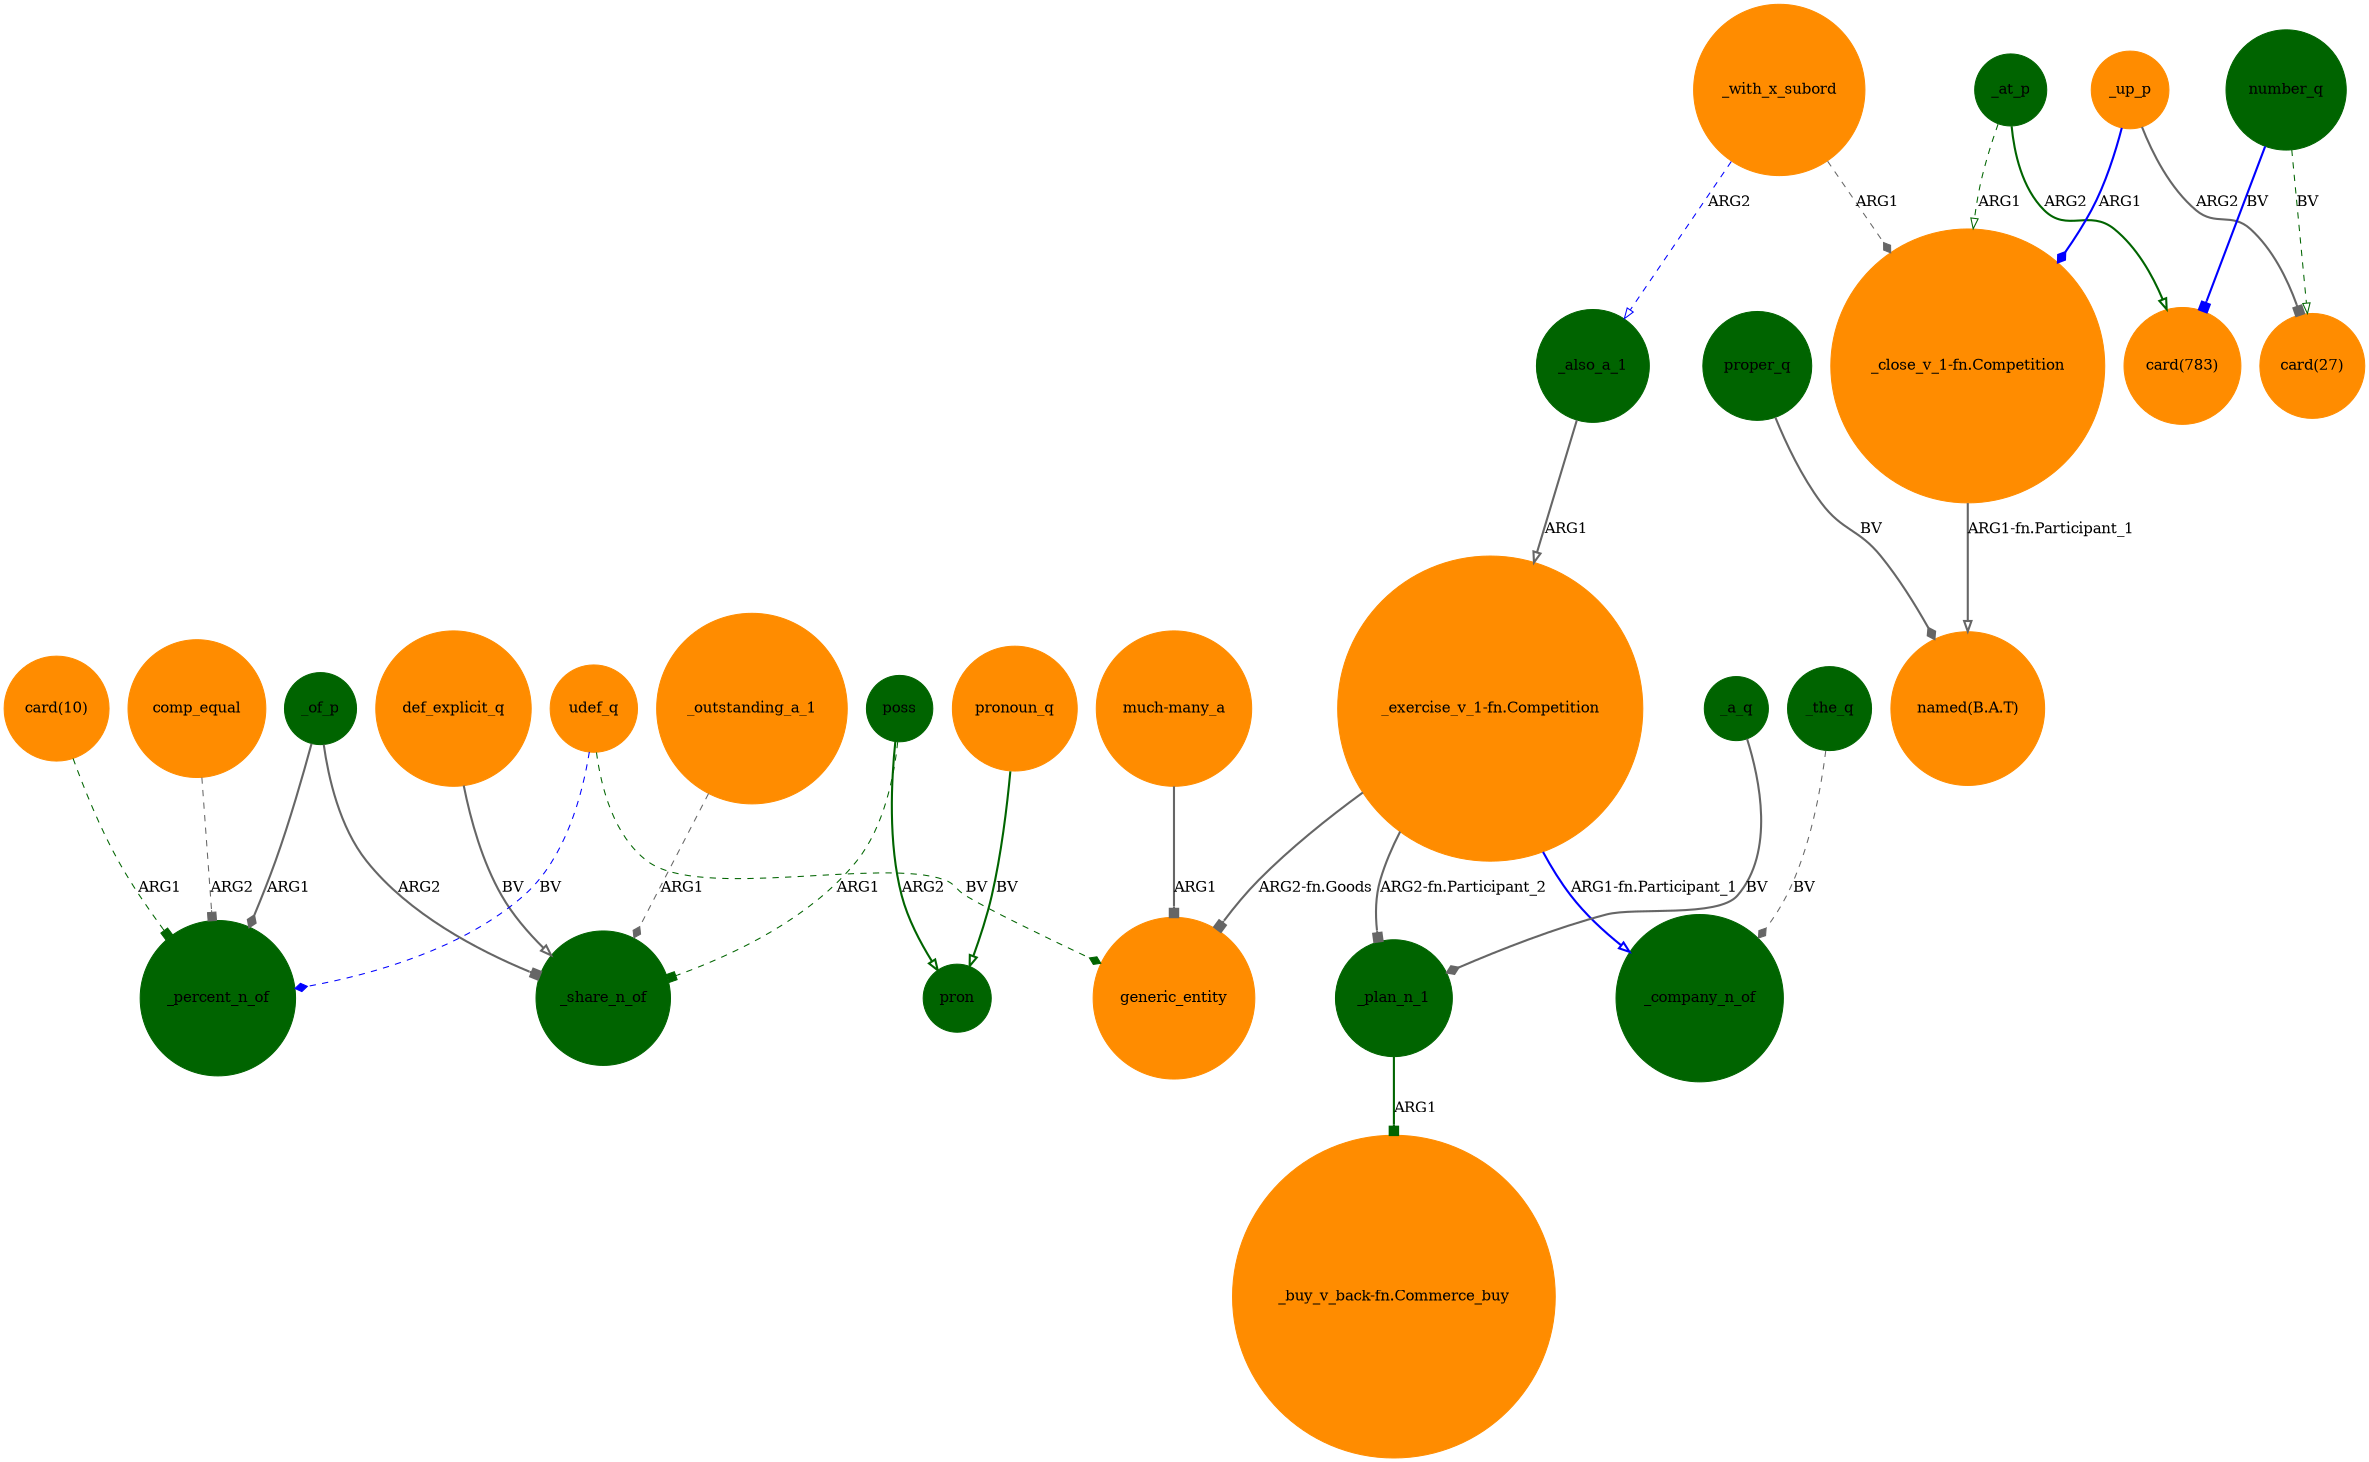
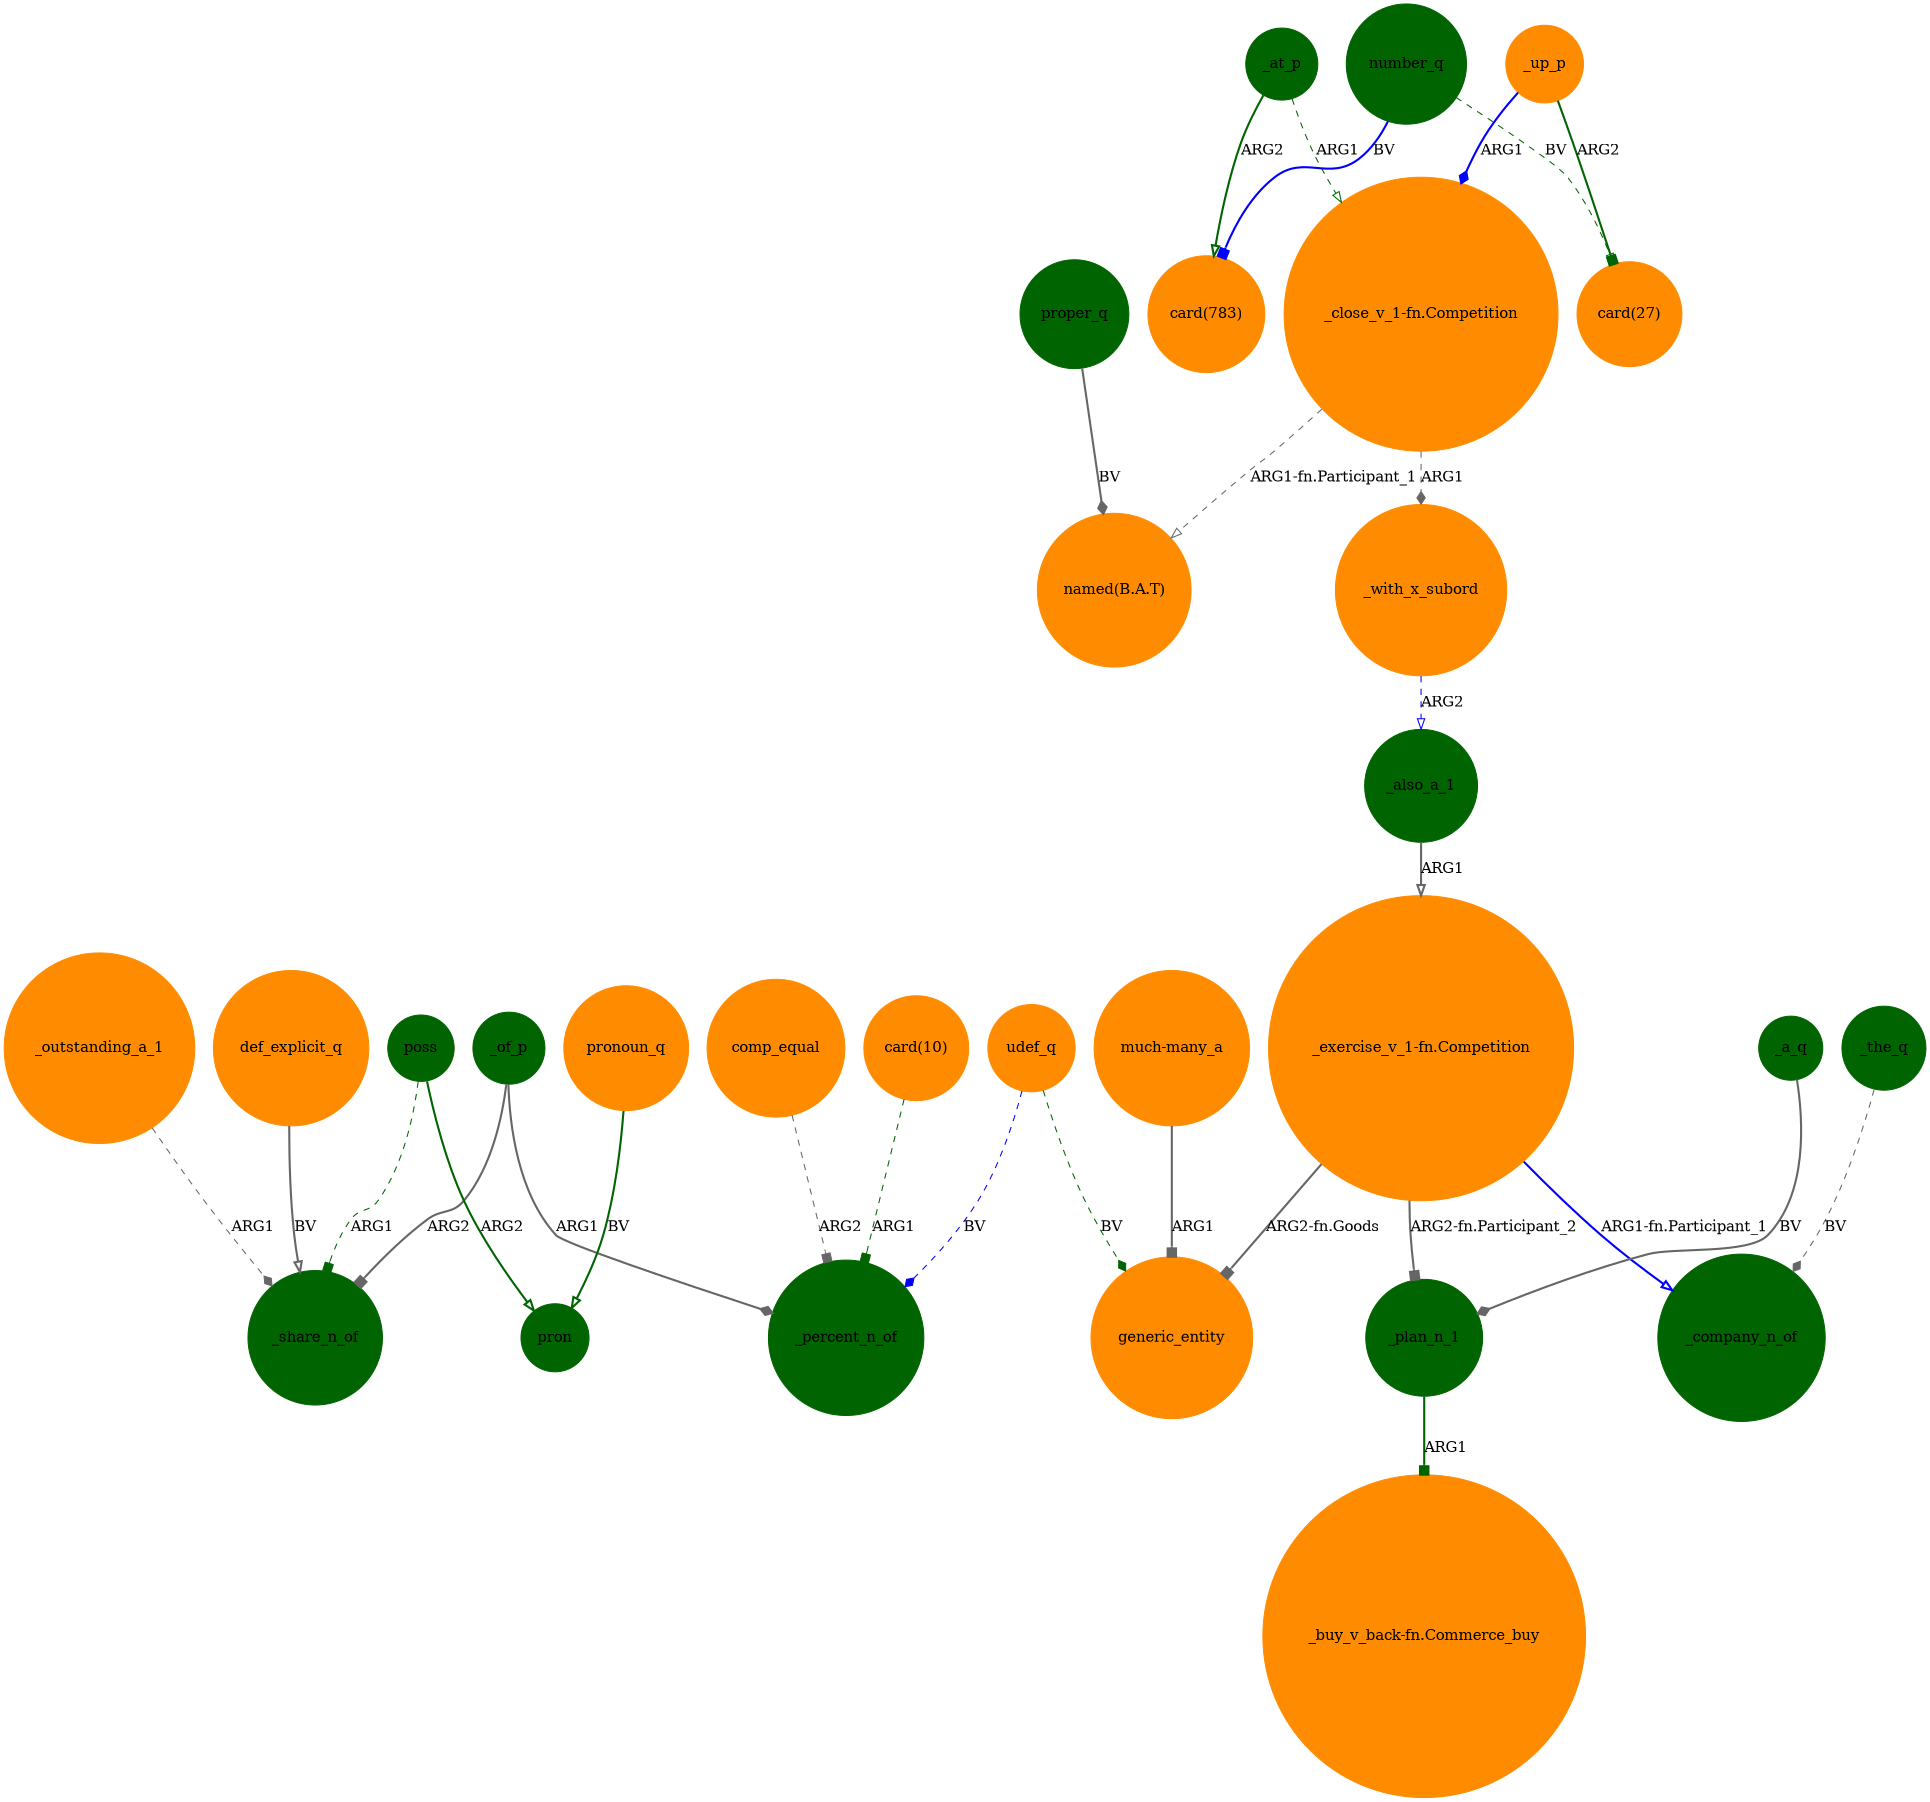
  digraph {
    node [color=darkorange shape=circle style=filled]
    edge [arrowhead=box color=gray40 style=bold]
    _percent_n_of [color=darkgreen]
    comp_equal
    "much-many_a"
    generic_entity
    _also_a_1 [color=darkgreen]
    _with_x_subord
    "_close_v_1-fn.Competition"
    "_exercise_v_1-fn.Competition"
    "named(B.A.T)"
    _plan_n_1 [color=darkgreen]
    _company_n_of [color=darkgreen]
    _at_p [color=darkgreen]
    "card(783)"
    _of_p [color=darkgreen]
    _share_n_of [color=darkgreen]
    _up_p
    "card(27)"
    def_explicit_q
    udef_q
    _outstanding_a_1
    pron [color=darkgreen]
    pronoun_q
    "_buy_v_back-fn.Commerce_buy"
    poss [color=darkgreen]
    _a_q [color=darkgreen]
    "card(10)"
    number_q [color=darkgreen]
    _the_q [color=darkgreen]
    proper_q [color=darkgreen]
    comp_equal -> _percent_n_of [label=ARG2 style=dashed]
    "much-many_a" -> generic_entity [label=ARG1]
    _also_a_1 -> "_exercise_v_1-fn.Competition" [arrowhead=onormal label=ARG1]
    _with_x_subord -> _also_a_1 [arrowhead=onormal color=blue label=ARG2 style=dashed]
-   _with_x_subord -> "_close_v_1-fn.Competition" [arrowhead=diamond label=ARG1 style=dashed]
-   "_close_v_1-fn.Competition" -> "named(B.A.T)" [arrowhead=onormal label="ARG1-fn.Participant_1"]
+   "_close_v_1-fn.Competition" -> _with_x_subord [arrowhead=diamond label=ARG1 style=dashed]
+   "_close_v_1-fn.Competition" -> "named(B.A.T)" [arrowhead=onormal label="ARG1-fn.Participant_1" style=dashed]
    "_exercise_v_1-fn.Competition" -> generic_entity [label="ARG2-fn.Goods"]
    "_exercise_v_1-fn.Competition" -> _plan_n_1 [label="ARG2-fn.Participant_2"]
    "_exercise_v_1-fn.Competition" -> _company_n_of [arrowhead=onormal color=blue label="ARG1-fn.Participant_1"]
    _plan_n_1 -> "_buy_v_back-fn.Commerce_buy" [color=darkgreen label=ARG1]
    _at_p -> "_close_v_1-fn.Competition" [arrowhead=onormal color=darkgreen label=ARG1 style=dashed]
    _at_p -> "card(783)" [arrowhead=onormal color=darkgreen label=ARG2]
    _of_p -> _percent_n_of [arrowhead=diamond label=ARG1]
    _of_p -> _share_n_of [label=ARG2]
    _up_p -> "_close_v_1-fn.Competition" [arrowhead=diamond color=blue label=ARG1]
-   _up_p -> "card(27)" [label=ARG2]
+   _up_p -> "card(27)" [color=darkgreen label=ARG2]
    def_explicit_q -> _share_n_of [arrowhead=onormal label=BV]
    udef_q -> _percent_n_of [arrowhead=diamond color=blue label=BV style=dashed]
    udef_q -> generic_entity [arrowhead=diamond color=darkgreen label=BV style=dashed]
    _outstanding_a_1 -> _share_n_of [arrowhead=diamond label=ARG1 style=dashed]
    pronoun_q -> pron [arrowhead=onormal color=darkgreen label=BV]
    poss -> _share_n_of [color=darkgreen label=ARG1 style=dashed]
    poss -> pron [arrowhead=onormal color=darkgreen label=ARG2]
    _a_q -> _plan_n_1 [arrowhead=diamond label=BV]
    "card(10)" -> _percent_n_of [color=darkgreen label=ARG1 style=dashed]
    number_q -> "card(783)" [color=blue label=BV]
    number_q -> "card(27)" [arrowhead=onormal color=darkgreen label=BV style=dashed]
    _the_q -> _company_n_of [arrowhead=diamond label=BV style=dashed]
    proper_q -> "named(B.A.T)" [arrowhead=diamond label=BV]
  }
